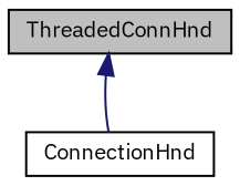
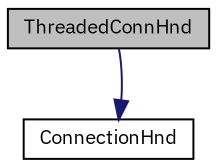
  digraph {
    fontname="IBM Plex Sans"
    node [color=black fontname="IBM Plex Sans" fontsize=10 shape=record style=filled]
    n1 [fillcolor=grey75 fontcolor=black height=0.2 label=ThreadedConnHnd width=0.4]
    n2 [fillcolor=white height=0.2 label=ConnectionHnd width=0.4]
-   n1 -> n2 [color=midnightblue dir=back fontname="IBM Plex Sans" fontsize=10 labelfontname=Helvetica labelfontsize=10 style=solid]
+   n2 -> n1 [color=midnightblue dir=back fontname="IBM Plex Sans" fontsize=10 labelfontname=Helvetica labelfontsize=10 style=solid]
  }
